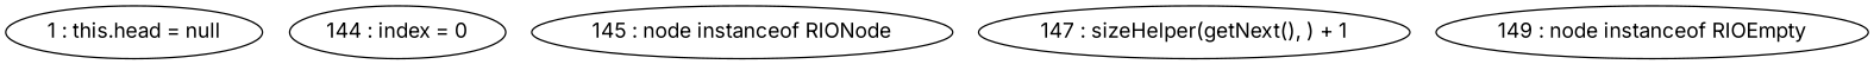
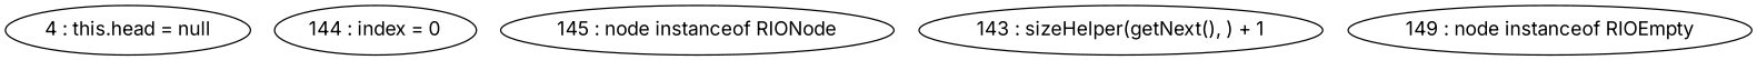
  digraph {
    fontname=Inter
    node [fontname=Inter]
-   "4 : this.head = null" [label="1 : this.head = null"]
+   "4 : this.head = null"
    "144 : index = 0"
    "145 : node instanceof RIONode"
-   "147 : sizeHelper(getNext(), ) + 1"
+   "147 : sizeHelper(getNext(), ) + 1" [label="143 : sizeHelper(getNext(), ) + 1"]
    "149 : node instanceof RIOEmpty"
  }
